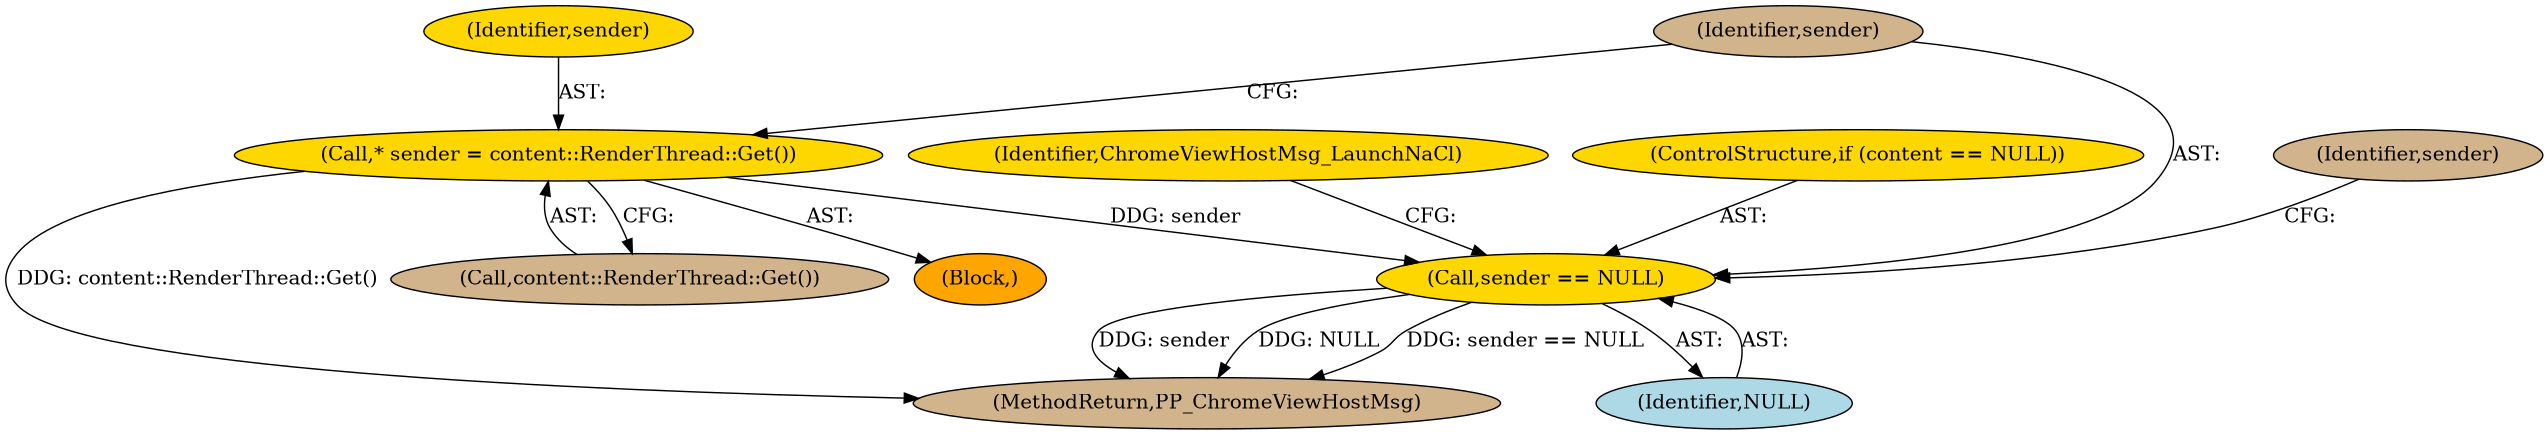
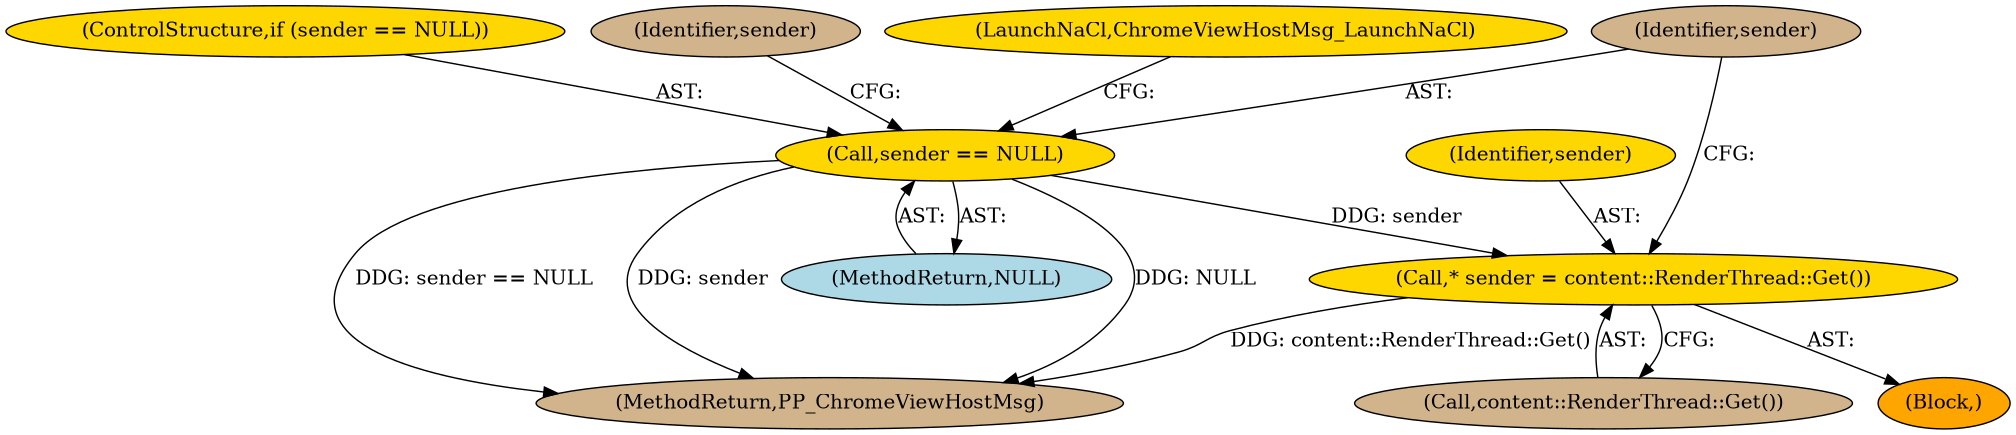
  digraph {
    fontname="DejaVu Serif"
    node [fillcolor=gold fontname="DejaVu Serif" style=filled]
    edge [fontname="DejaVu Serif"]
    n1 [label="(Call,* sender = content::RenderThread::Get())"]
    n2 [label="(Call,sender == NULL)"]
    n3 [fillcolor=tan label="(Call,content::RenderThread::Get())"]
    n4 [fillcolor=orange label="(Block,)"]
    n5 [fillcolor=tan label="(MethodReturn,PP_ChromeViewHostMsg)"]
-   n6 [fillcolor=lightblue label="(Identifier,NULL)"]
-   n7 [label="(ControlStructure,if (content == NULL))"]
+   n6 [fillcolor=lightblue label="(MethodReturn,NULL)"]
+   n7 [label="(ControlStructure,if (sender == NULL))"]
    n8 [label="(Identifier,sender)"]
    n9 [fillcolor=tan label="(Identifier,sender)"]
    n10 [fillcolor=tan label="(Identifier,sender)"]
-   n11 [label="(Identifier,ChromeViewHostMsg_LaunchNaCl)"]
-   n1 -> n2 [label="DDG: sender"]
+   n11 [label="(LaunchNaCl,ChromeViewHostMsg_LaunchNaCl)"]
+   n2 -> n1 [label="DDG: sender"]
    n1 -> n3 [label="CFG: "]
    n1 -> n4 [label="AST: "]
    n1 -> n5 [label="DDG: content::RenderThread::Get()"]
    n2 -> n5 [label="DDG: NULL"]
    n2 -> n5 [label="DDG: sender == NULL"]
    n2 -> n5 [label="DDG: sender"]
    n2 -> n6 [label="AST: "]
    n3 -> n1 [label="AST: "]
    n6 -> n2 [label="AST: "]
    n7 -> n2 [label="AST: "]
    n8 -> n1 [label="AST: "]
    n9 -> n1 [label="CFG: "]
    n9 -> n2 [label="AST: "]
    n10 -> n2 [label="CFG: "]
    n11 -> n2 [label="CFG: "]
  }
